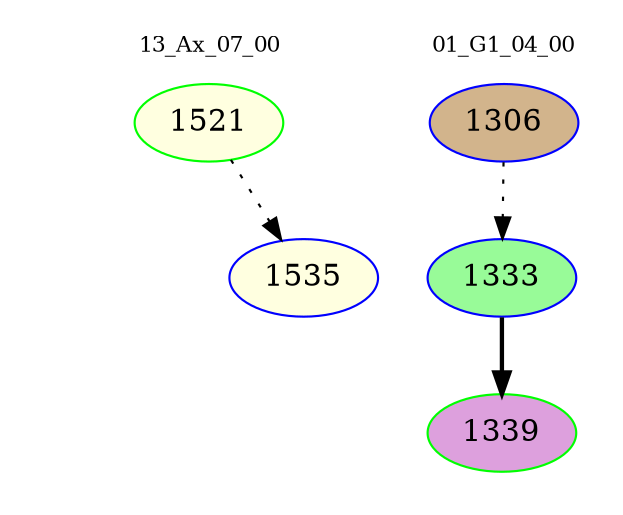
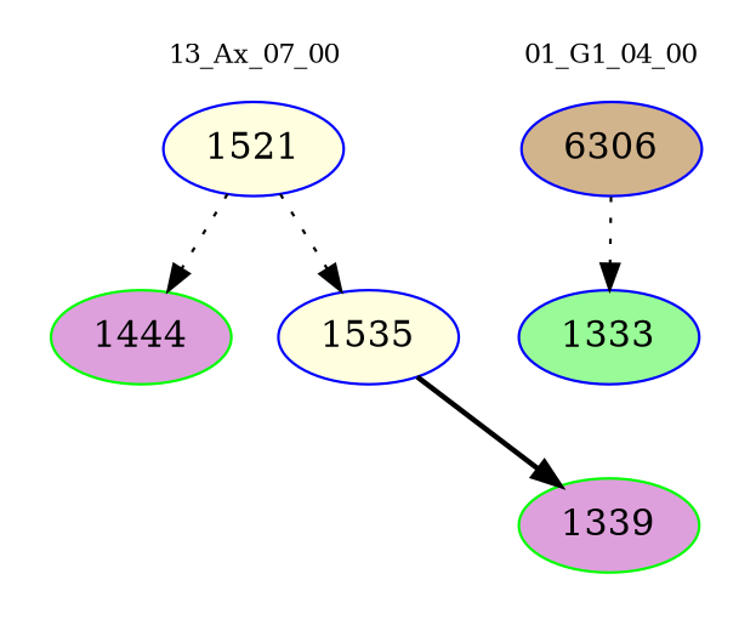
  digraph {
    node [color=blue fillcolor=lightyellow style=filled]
    edge [color=black style=dotted]
-   n1 [color=green label=1521]
+   n1 [label=1521]
+   n2 [color=green fillcolor=plum label=1444]
    n3 [label=1535]
    n4 [fillcolor=palegreen label=1333]
-   n5 [fillcolor=tan label=1306]
+   n5 [fillcolor=tan label=6306]
    n6 [color=green fillcolor=plum label=1339]
    subgraph cluster_1 {
      color=white
      fontsize=10
      label="13_Ax_07_00"
      n1
+     n2
      n3
    }
    subgraph cluster_2 {
      color=white
      fontsize=10
      label="01_G1_04_00"
      n4
      n5
      n6
    }
+   n1 -> n2
    n1 -> n3
-   n4 -> n6 [style=bold]
+   n3 -> n6 [style=bold]
    n5 -> n4
  }
